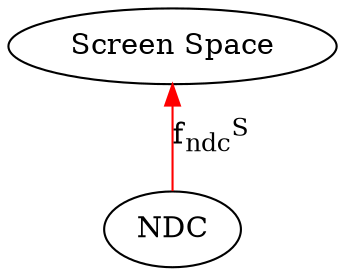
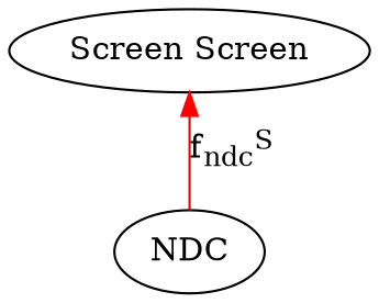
  digraph {
    rankdir=BT
    NDC
-   "Screen Space"
+   "Screen Space" [label="Screen Screen"]
    NDC -> "Screen Space" [color=red label=<f<SUB>ndc</SUB><SUP>S</SUP>>]
  }
